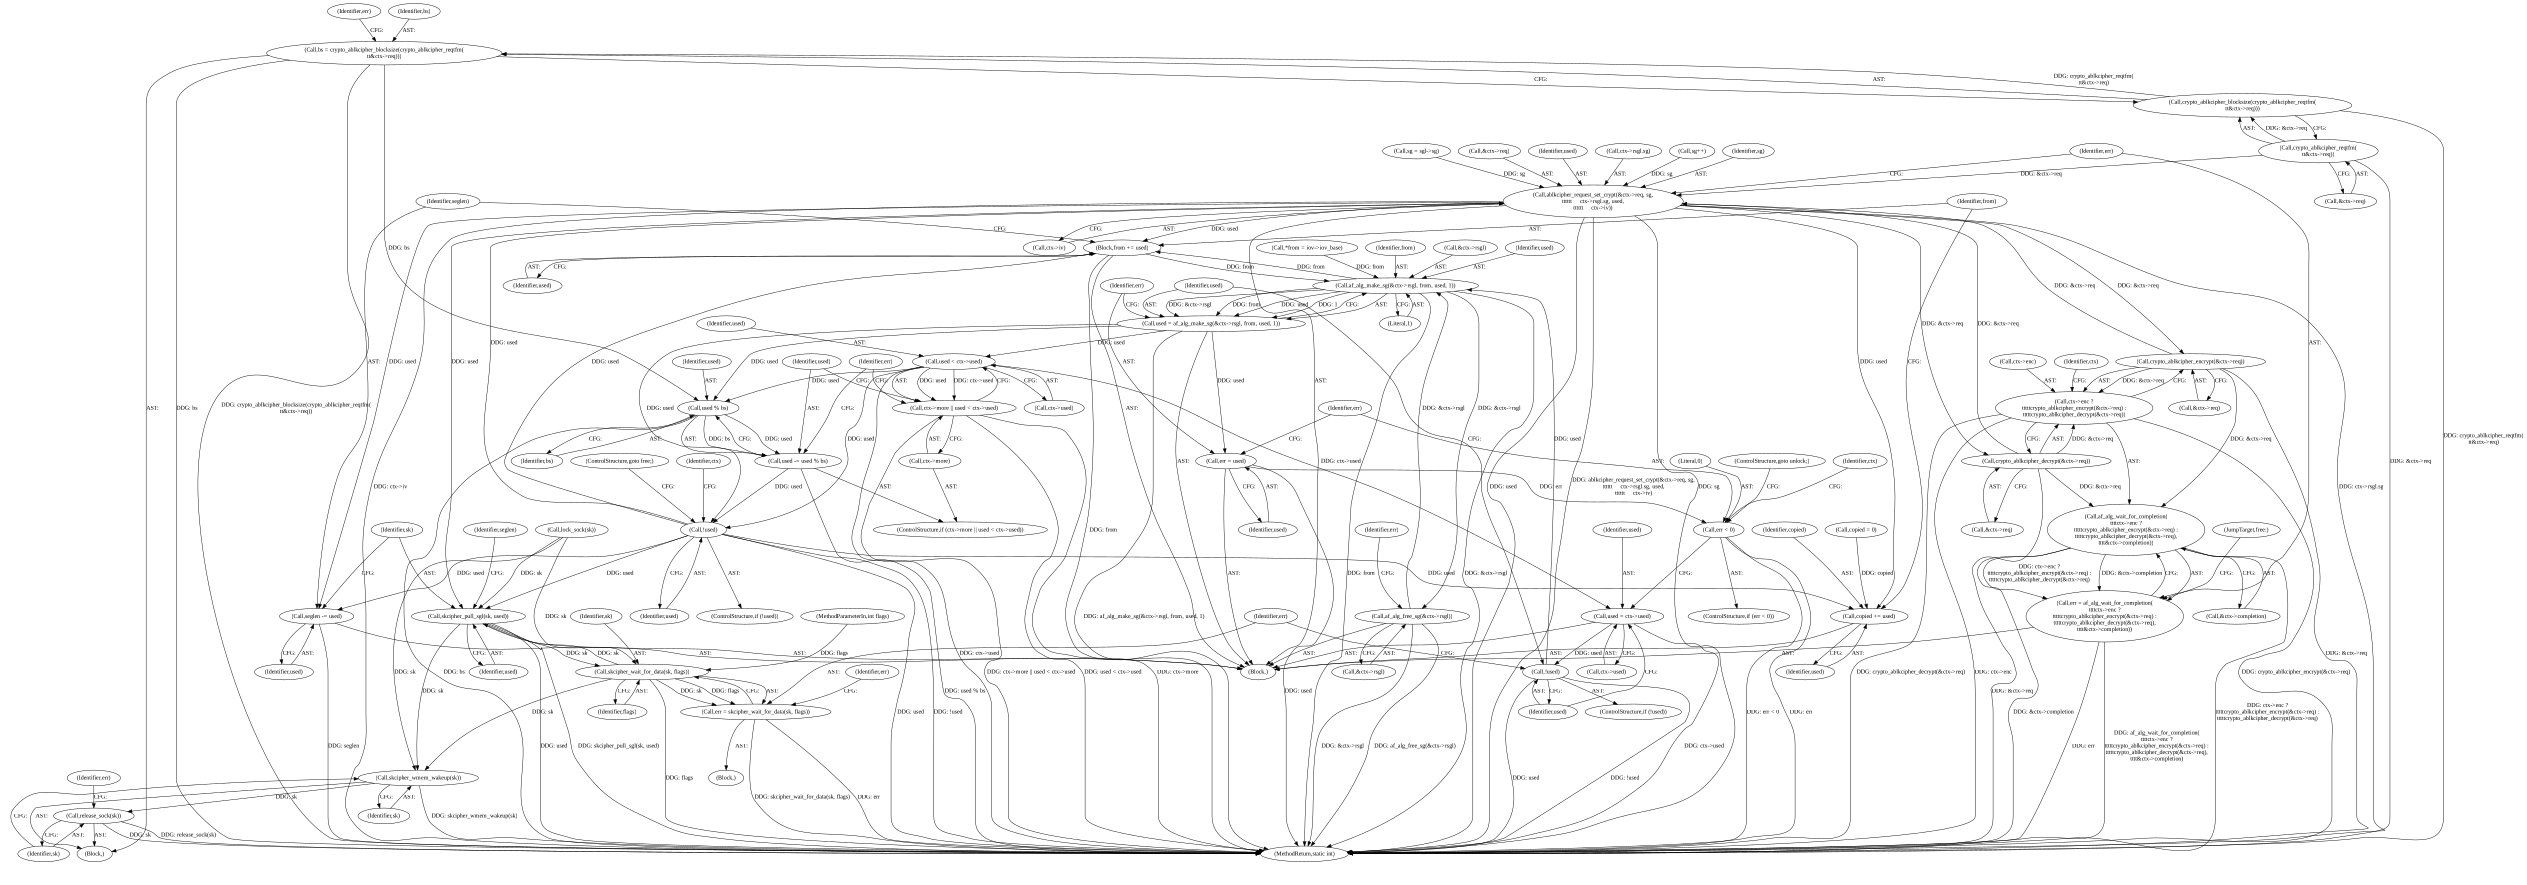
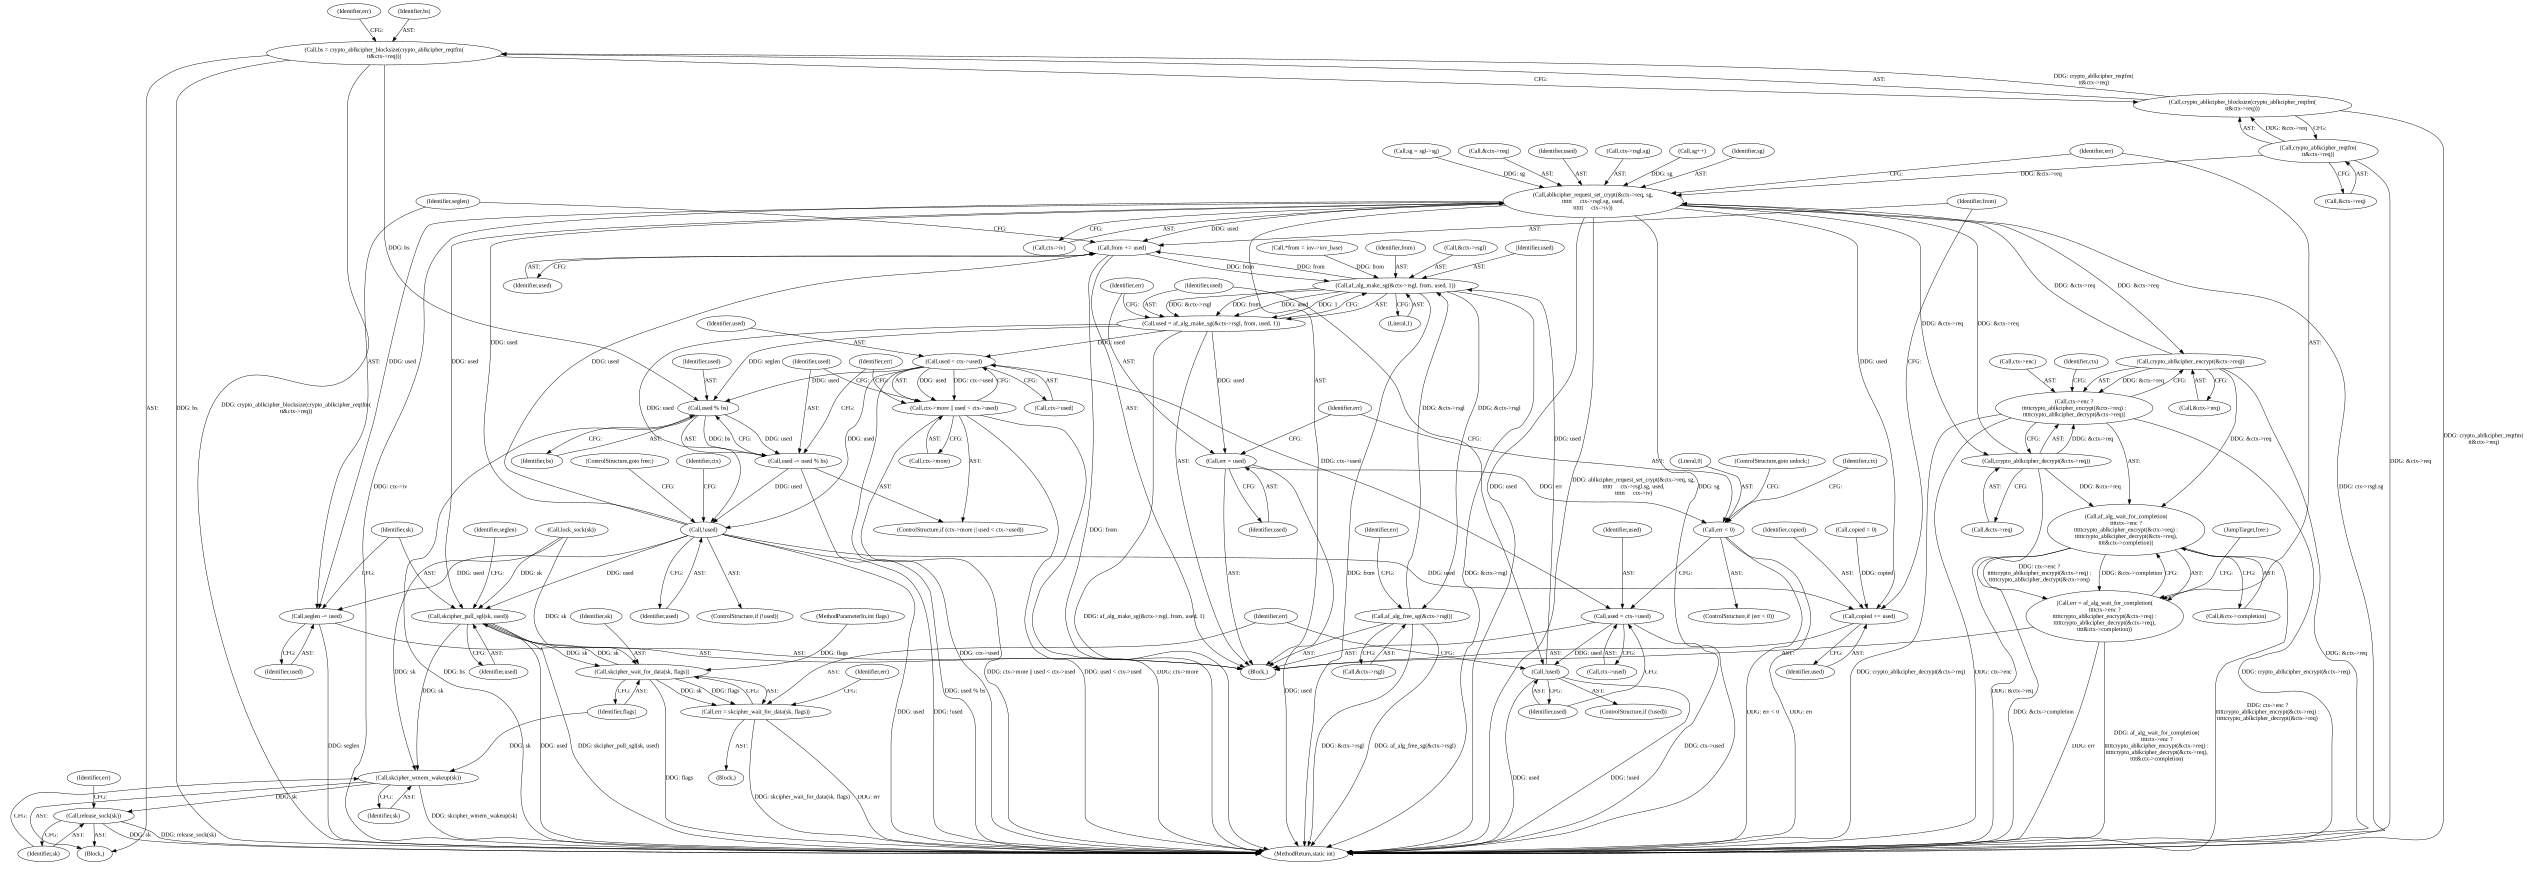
  digraph {
    fontname="Liberation Serif"
    node [fontname="Liberation Serif"]
    edge [fontname="Liberation Serif"]
    n1 [label="(Call,bs = crypto_ablkcipher_blocksize(crypto_ablkcipher_reqtfm(\n\t\t&ctx->req)))"]
    n2 [label="(Call,crypto_ablkcipher_blocksize(crypto_ablkcipher_reqtfm(\n\t\t&ctx->req)))"]
    n3 [label="(Call,used % bs)"]
    n4 [label="(MethodReturn,static int)"]
    n5 [label="(Block,)"]
    n6 [label="(Call,crypto_ablkcipher_reqtfm(\n\t\t&ctx->req))"]
    n7 [label="(Call,used -= used % bs)"]
    n8 [label="(Identifier,bs)"]
    n9 [label="(Call,ablkcipher_request_set_crypt(&ctx->req, sg,\n\t\t\t\t\t\t     ctx->rsgl.sg, used,\n\t\t\t\t\t\t     ctx->iv))"]
    n10 [label="(Call,&ctx->req)"]
    n11 [label="(Call,copied += used)"]
-   n12 [label="(Block,from += used)"]
+   n12 [label="(Call,from += used)"]
    n13 [label="(Call,seglen -= used)"]
    n14 [label="(Call,skcipher_pull_sgl(sk, used))"]
    n15 [label="(Call,crypto_ablkcipher_encrypt(&ctx->req))"]
    n16 [label="(Call,crypto_ablkcipher_decrypt(&ctx->req))"]
    n17 [label="(Call,ctx->iv)"]
    n18 [label="(Block,)"]
    n19 [label="(Call,!used)"]
    n20 [label="(ControlStructure,if (ctx->more || used < ctx->used))"]
    n21 [label="(ControlStructure,if (!used))"]
    n22 [label="(Identifier,used)"]
    n23 [label="(Identifier,used)"]
    n24 [label="(Call,af_alg_make_sg(&ctx->rsgl, from, used, 1))"]
    n25 [label="(Identifier,used)"]
    n26 [label="(Identifier,used)"]
    n27 [label="(Call,skcipher_wait_for_data(sk, flags))"]
    n28 [label="(Call,skcipher_wmem_wakeup(sk))"]
    n29 [label="(Identifier,used)"]
    n30 [label="(Call,af_alg_wait_for_completion(\n\t\t\t\tctx->enc ?\n\t\t\t\t\tcrypto_ablkcipher_encrypt(&ctx->req) :\n\t\t\t\t\tcrypto_ablkcipher_decrypt(&ctx->req),\n\t\t\t\t&ctx->completion))"]
    n31 [label="(Call,ctx->enc ?\n\t\t\t\t\tcrypto_ablkcipher_encrypt(&ctx->req) :\n\t\t\t\t\tcrypto_ablkcipher_decrypt(&ctx->req))"]
    n32 [label="(Call,&ctx->req)"]
    n33 [label="(Call,&ctx->req)"]
    n34 [label="(Call,err = af_alg_wait_for_completion(\n\t\t\t\tctx->enc ?\n\t\t\t\t\tcrypto_ablkcipher_encrypt(&ctx->req) :\n\t\t\t\t\tcrypto_ablkcipher_decrypt(&ctx->req),\n\t\t\t\t&ctx->completion))"]
    n35 [label="(Call,&ctx->completion)"]
    n36 [label="(Call,used = af_alg_make_sg(&ctx->rsgl, from, used, 1))"]
    n37 [label="(Call,af_alg_free_sg(&ctx->rsgl))"]
    n38 [label="(Literal,1)"]
    n39 [label="(Call,err = used)"]
    n40 [label="(Call,used < ctx->used)"]
    n41 [label="(Call,&ctx->rsgl)"]
    n42 [label="(Call,err < 0)"]
    n43 [label="(Identifier,used)"]
    n44 [label="(Call,used = ctx->used)"]
    n45 [label="(Call,ctx->more || used < ctx->used)"]
    n46 [label="(Call,ctx->used)"]
    n47 [label="(ControlStructure,if (err < 0))"]
    n48 [label="(Literal,0)"]
    n49 [label="(Call,!used)"]
    n50 [label="(Call,ctx->used)"]
    n51 [label="(Call,ctx->more)"]
    n52 [label="(Identifier,used)"]
    n53 [label="(ControlStructure,if (!used))"]
    n54 [label="(Call,err = skcipher_wait_for_data(sk, flags))"]
    n55 [label="(Identifier,flags)"]
    n56 [label="(Call,release_sock(sk))"]
    n57 [label="(Identifier,sk)"]
    n58 [label="(Block,)"]
    n59 [label="(Identifier,sk)"]
    n60 [label="(Identifier,err)"]
    n61 [label="(Identifier,used)"]
    n62 [label="(Identifier,err)"]
    n63 [label="(Identifier,from)"]
    n64 [label="(Identifier,err)"]
    n65 [label="(Call,lock_sock(sk))"]
    n66 [label="(Call,*from = iov->iov_base)"]
    n67 [label="(Identifier,err)"]
    n68 [label="(Call,sg = sgl->sg)"]
    n69 [label="(Identifier,bs)"]
    n70 [label="(Identifier,ctx)"]
    n71 [label="(Identifier,ctx)"]
    n72 [label="(Identifier,err)"]
    n73 [label="(Identifier,sk)"]
    n74 [label="(Identifier,err)"]
    n75 [label="(Call,&ctx->req)"]
    n76 [label="(JumpTarget,free:)"]
    n77 [label="(Identifier,used)"]
    n78 [label="(ControlStructure,goto unlock;)"]
    n79 [label="(Identifier,sk)"]
    n80 [label="(Identifier,seglen)"]
    n81 [label="(Identifier,ctx)"]
    n82 [label="(Identifier,used)"]
    n83 [label="(Identifier,used)"]
    n84 [label="(ControlStructure,goto free;)"]
    n85 [label="(Identifier,used)"]
    n86 [label="(Call,ctx->rsgl.sg)"]
    n87 [label="(Call,ctx->enc)"]
    n88 [label="(Identifier,from)"]
    n89 [label="(Identifier,copied)"]
    n90 [label="(Call,copied = 0)"]
    n91 [label="(Identifier,seglen)"]
    n92 [label="(Identifier,err)"]
    n93 [label="(Identifier,err)"]
    n94 [label="(Call,sg++)"]
    n95 [label="(Identifier,used)"]
    n96 [label="(Identifier,err)"]
    n97 [label="(Call,&ctx->rsgl)"]
    n98 [label="(Identifier,used)"]
    n99 [label="(MethodParameterIn,int flags)"]
    n100 [label="(Identifier,sg)"]
    n1 -> n2 [label="CFG: "]
    n1 -> n3 [label="DDG: bs"]
    n1 -> n4 [label="DDG: bs"]
    n1 -> n4 [label="DDG: crypto_ablkcipher_blocksize(crypto_ablkcipher_reqtfm(\n\t\t&ctx->req))"]
    n1 -> n5 [label="AST: "]
    n2 -> n1 [label="AST: "]
    n2 -> n1 [label="DDG: crypto_ablkcipher_reqtfm(\n\t\t&ctx->req)"]
    n2 -> n4 [label="DDG: crypto_ablkcipher_reqtfm(\n\t\t&ctx->req)"]
    n2 -> n6 [label="CFG: "]
    n3 -> n4 [label="DDG: bs"]
    n3 -> n7 [label="AST: "]
    n3 -> n7 [label="DDG: used"]
    n3 -> n7 [label="DDG: bs"]
    n3 -> n8 [label="CFG: "]
    n6 -> n2 [label="AST: "]
    n6 -> n2 [label="DDG: &ctx->req"]
    n6 -> n4 [label="DDG: &ctx->req"]
    n6 -> n9 [label="DDG: &ctx->req"]
    n6 -> n10 [label="CFG: "]
    n7 -> n3 [label="CFG: "]
    n7 -> n4 [label="DDG: used % bs"]
    n7 -> n19 [label="DDG: used"]
    n7 -> n20 [label="AST: "]
    n8 -> n3 [label="AST: "]
    n9 -> n4 [label="DDG: ablkcipher_request_set_crypt(&ctx->req, sg,\n\t\t\t\t\t\t     ctx->rsgl.sg, used,\n\t\t\t\t\t\t     ctx->iv)"]
    n9 -> n4 [label="DDG: sg"]
    n9 -> n4 [label="DDG: ctx->rsgl.sg"]
    n9 -> n4 [label="DDG: ctx->iv"]
    n9 -> n4 [label="DDG: used"]
    n9 -> n11 [label="DDG: used"]
    n9 -> n12 [label="DDG: used"]
    n9 -> n13 [label="DDG: used"]
    n9 -> n14 [label="DDG: used"]
    n9 -> n15 [label="DDG: &ctx->req"]
    n9 -> n16 [label="DDG: &ctx->req"]
    n9 -> n17 [label="CFG: "]
    n9 -> n18 [label="AST: "]
    n10 -> n6 [label="AST: "]
    n11 -> n18 [label="AST: "]
    n11 -> n23 [label="CFG: "]
    n12 -> n4 [label="DDG: from"]
    n12 -> n18 [label="AST: "]
    n12 -> n24 [label="DDG: from"]
    n12 -> n25 [label="CFG: "]
    n13 -> n4 [label="DDG: seglen"]
    n13 -> n18 [label="AST: "]
    n13 -> n26 [label="CFG: "]
    n14 -> n4 [label="DDG: used"]
    n14 -> n4 [label="DDG: skcipher_pull_sgl(sk, used)"]
    n14 -> n18 [label="AST: "]
    n14 -> n27 [label="DDG: sk"]
    n14 -> n28 [label="DDG: sk"]
    n14 -> n29 [label="CFG: "]
    n15 -> n4 [label="DDG: &ctx->req"]
    n15 -> n9 [label="DDG: &ctx->req"]
    n15 -> n30 [label="DDG: &ctx->req"]
    n15 -> n31 [label="AST: "]
    n15 -> n31 [label="DDG: &ctx->req"]
    n15 -> n32 [label="CFG: "]
    n16 -> n4 [label="DDG: &ctx->req"]
    n16 -> n9 [label="DDG: &ctx->req"]
    n16 -> n30 [label="DDG: &ctx->req"]
    n16 -> n31 [label="AST: "]
    n16 -> n31 [label="DDG: &ctx->req"]
    n16 -> n33 [label="CFG: "]
    n17 -> n9 [label="AST: "]
    n19 -> n4 [label="DDG: used"]
    n19 -> n4 [label="DDG: !used"]
    n19 -> n9 [label="DDG: used"]
    n19 -> n11 [label="DDG: used"]
    n19 -> n12 [label="DDG: used"]
    n19 -> n13 [label="DDG: used"]
    n19 -> n14 [label="DDG: used"]
    n19 -> n21 [label="AST: "]
    n19 -> n22 [label="CFG: "]
    n22 -> n19 [label="AST: "]
    n23 -> n11 [label="AST: "]
    n24 -> n4 [label="DDG: from"]
    n24 -> n4 [label="DDG: &ctx->rsgl"]
    n24 -> n12 [label="DDG: from"]
    n24 -> n36 [label="AST: "]
    n24 -> n36 [label="DDG: &ctx->rsgl"]
    n24 -> n36 [label="DDG: from"]
    n24 -> n36 [label="DDG: used"]
    n24 -> n36 [label="DDG: 1"]
    n24 -> n37 [label="DDG: &ctx->rsgl"]
    n24 -> n38 [label="CFG: "]
    n25 -> n12 [label="AST: "]
    n26 -> n13 [label="AST: "]
    n27 -> n4 [label="DDG: flags"]
    n27 -> n14 [label="DDG: sk"]
-   n27 -> n28 [label="DDG: sk"]
+   n55 -> n28 [label="DDG: sk"]
    n27 -> n54 [label="AST: "]
    n27 -> n54 [label="DDG: sk"]
    n27 -> n54 [label="DDG: flags"]
    n27 -> n55 [label="CFG: "]
    n28 -> n4 [label="DDG: skcipher_wmem_wakeup(sk)"]
    n28 -> n5 [label="AST: "]
    n28 -> n56 [label="DDG: sk"]
    n28 -> n57 [label="CFG: "]
    n29 -> n14 [label="AST: "]
    n30 -> n4 [label="DDG: &ctx->completion"]
    n30 -> n4 [label="DDG: ctx->enc ?\n\t\t\t\t\tcrypto_ablkcipher_encrypt(&ctx->req) :\n\t\t\t\t\tcrypto_ablkcipher_decrypt(&ctx->req)"]
    n30 -> n34 [label="AST: "]
    n30 -> n34 [label="DDG: ctx->enc ?\n\t\t\t\t\tcrypto_ablkcipher_encrypt(&ctx->req) :\n\t\t\t\t\tcrypto_ablkcipher_decrypt(&ctx->req)"]
    n30 -> n34 [label="DDG: &ctx->completion"]
    n30 -> n35 [label="CFG: "]
    n31 -> n4 [label="DDG: crypto_ablkcipher_encrypt(&ctx->req)"]
    n31 -> n4 [label="DDG: crypto_ablkcipher_decrypt(&ctx->req)"]
    n31 -> n4 [label="DDG: ctx->enc"]
    n31 -> n15 [label="CFG: "]
    n31 -> n16 [label="CFG: "]
    n31 -> n30 [label="AST: "]
    n32 -> n15 [label="AST: "]
    n33 -> n16 [label="AST: "]
    n34 -> n4 [label="DDG: err"]
    n34 -> n4 [label="DDG: af_alg_wait_for_completion(\n\t\t\t\tctx->enc ?\n\t\t\t\t\tcrypto_ablkcipher_encrypt(&ctx->req) :\n\t\t\t\t\tcrypto_ablkcipher_decrypt(&ctx->req),\n\t\t\t\t&ctx->completion)"]
    n34 -> n18 [label="AST: "]
    n34 -> n30 [label="CFG: "]
    n35 -> n30 [label="AST: "]
-   n36 -> n3 [label="DDG: used"]
+   n36 -> n3 [label="DDG: seglen"]
    n36 -> n4 [label="DDG: af_alg_make_sg(&ctx->rsgl, from, used, 1)"]
    n36 -> n18 [label="AST: "]
    n36 -> n19 [label="DDG: used"]
    n36 -> n24 [label="CFG: "]
    n36 -> n39 [label="DDG: used"]
    n36 -> n40 [label="DDG: used"]
    n37 -> n4 [label="DDG: &ctx->rsgl"]
    n37 -> n4 [label="DDG: af_alg_free_sg(&ctx->rsgl)"]
    n37 -> n18 [label="AST: "]
    n37 -> n24 [label="DDG: &ctx->rsgl"]
    n37 -> n41 [label="CFG: "]
    n38 -> n24 [label="AST: "]
    n39 -> n4 [label="DDG: used"]
    n39 -> n18 [label="AST: "]
    n39 -> n42 [label="DDG: err"]
    n39 -> n43 [label="CFG: "]
    n40 -> n3 [label="DDG: used"]
    n40 -> n4 [label="DDG: ctx->used"]
    n40 -> n19 [label="DDG: used"]
    n40 -> n44 [label="DDG: ctx->used"]
    n40 -> n45 [label="AST: "]
    n40 -> n45 [label="DDG: used"]
    n40 -> n45 [label="DDG: ctx->used"]
    n40 -> n46 [label="CFG: "]
    n41 -> n37 [label="AST: "]
    n42 -> n4 [label="DDG: err < 0"]
    n42 -> n4 [label="DDG: err"]
    n42 -> n44 [label="CFG: "]
    n42 -> n47 [label="AST: "]
    n43 -> n39 [label="AST: "]
    n44 -> n4 [label="DDG: ctx->used"]
    n44 -> n18 [label="AST: "]
    n44 -> n49 [label="DDG: used"]
    n44 -> n50 [label="CFG: "]
    n45 -> n4 [label="DDG: ctx->more"]
    n45 -> n4 [label="DDG: ctx->more || used < ctx->used"]
    n45 -> n4 [label="DDG: used < ctx->used"]
-   n51 -> n20 [label="AST: "]
+   n45 -> n20 [label="AST: "]
    n45 -> n40 [label="CFG: "]
    n45 -> n51 [label="CFG: "]
    n46 -> n40 [label="AST: "]
    n48 -> n42 [label="AST: "]
    n49 -> n4 [label="DDG: used"]
    n49 -> n4 [label="DDG: !used"]
    n49 -> n24 [label="DDG: used"]
    n49 -> n52 [label="CFG: "]
    n49 -> n53 [label="AST: "]
    n50 -> n44 [label="AST: "]
    n51 -> n45 [label="AST: "]
    n52 -> n44 [label="CFG: "]
    n52 -> n49 [label="AST: "]
    n54 -> n4 [label="DDG: err"]
    n54 -> n4 [label="DDG: skcipher_wait_for_data(sk, flags)"]
    n54 -> n27 [label="CFG: "]
    n54 -> n58 [label="AST: "]
    n55 -> n27 [label="AST: "]
    n56 -> n4 [label="DDG: sk"]
    n56 -> n4 [label="DDG: release_sock(sk)"]
    n56 -> n5 [label="AST: "]
    n56 -> n59 [label="CFG: "]
    n57 -> n28 [label="AST: "]
    n59 -> n28 [label="CFG: "]
    n59 -> n56 [label="AST: "]
    n60 -> n56 [label="CFG: "]
    n61 -> n24 [label="AST: "]
    n62 -> n37 [label="CFG: "]
    n63 -> n11 [label="CFG: "]
    n63 -> n12 [label="AST: "]
    n64 -> n36 [label="CFG: "]
    n64 -> n39 [label="AST: "]
    n65 -> n14 [label="DDG: sk"]
    n65 -> n27 [label="DDG: sk"]
    n65 -> n28 [label="DDG: sk"]
    n66 -> n24 [label="DDG: from"]
    n67 -> n1 [label="CFG: "]
    n68 -> n9 [label="DDG: sg"]
    n69 -> n1 [label="AST: "]
    n70 -> n31 [label="CFG: "]
    n71 -> n19 [label="CFG: "]
    n72 -> n54 [label="CFG: "]
    n73 -> n13 [label="CFG: "]
    n73 -> n14 [label="AST: "]
    n74 -> n49 [label="CFG: "]
    n74 -> n54 [label="AST: "]
    n75 -> n9 [label="AST: "]
    n76 -> n34 [label="CFG: "]
    n77 -> n44 [label="AST: "]
    n78 -> n42 [label="CFG: "]
    n79 -> n27 [label="AST: "]
    n80 -> n12 [label="CFG: "]
    n80 -> n13 [label="AST: "]
    n81 -> n42 [label="CFG: "]
    n82 -> n40 [label="AST: "]
    n83 -> n7 [label="AST: "]
    n83 -> n45 [label="CFG: "]
    n84 -> n19 [label="CFG: "]
    n85 -> n9 [label="AST: "]
    n86 -> n9 [label="AST: "]
    n87 -> n31 [label="AST: "]
    n88 -> n24 [label="AST: "]
    n89 -> n11 [label="AST: "]
    n90 -> n11 [label="DDG: copied"]
    n91 -> n14 [label="CFG: "]
    n92 -> n39 [label="CFG: "]
    n92 -> n42 [label="AST: "]
    n93 -> n9 [label="CFG: "]
    n93 -> n34 [label="AST: "]
    n94 -> n9 [label="DDG: sg"]
    n95 -> n36 [label="AST: "]
    n95 -> n49 [label="CFG: "]
    n96 -> n7 [label="CFG: "]
    n96 -> n45 [label="CFG: "]
    n97 -> n24 [label="AST: "]
    n98 -> n3 [label="AST: "]
    n99 -> n27 [label="DDG: flags"]
    n100 -> n9 [label="AST: "]
  }
